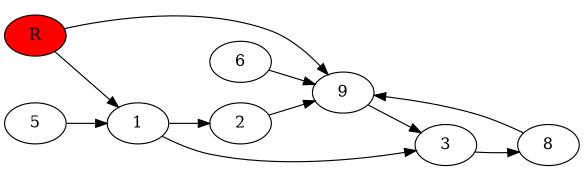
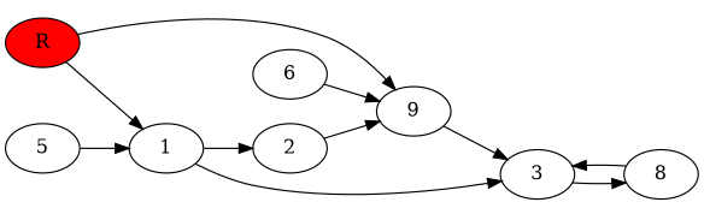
  digraph {
    rankdir=LR
    1
    2
    3
    n4 [label=9]
    8
    5
    6
    R [fillcolor="#ff0000" style=filled]
    1 -> 2
    1 -> 3
    2 -> n4
    3 -> 8
    n4 -> 3
-   8 -> n4
+   8 -> 3
    5 -> 1
    6 -> n4
    R -> 1
    R -> n4
  }
